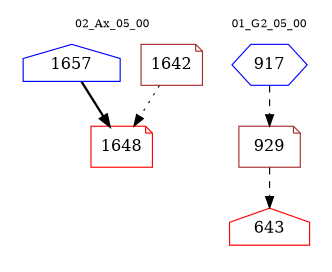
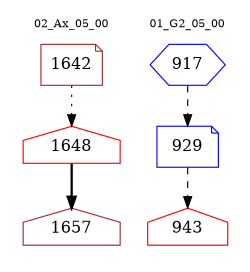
  digraph {
    node [color=brown shape=house]
    edge [color=black style=dashed]
    n1 [label=1642 shape=note]
-   n2 [color=red label=1648 shape=note]
-   n3 [color=blue label=1657]
+   n2 [color=red label=1648]
+   n3 [label=1657]
    n4 [color=blue label=917 shape=hexagon]
-   n5 [label=929 shape=note]
-   n6 [color=red label=643]
+   n5 [color=blue label=929 shape=note]
+   n6 [color=red label=943]
    subgraph cluster_1 {
      color=white
      fontsize=10
      label="02_Ax_05_00"
      n1
      n2
      n3
    }
    subgraph cluster_2 {
      color=white
      fontsize=10
      label="01_G2_05_00"
      n4
      n5
      n6
    }
    n1 -> n2 [style=dotted]
-   n3 -> n2 [style=bold]
+   n2 -> n3 [style=bold]
    n4 -> n5
    n5 -> n6
  }
